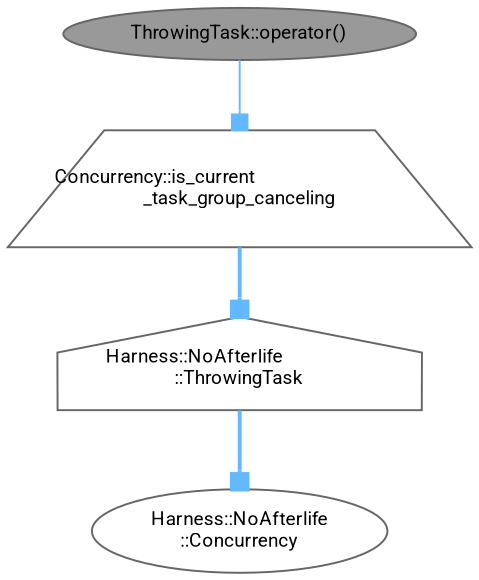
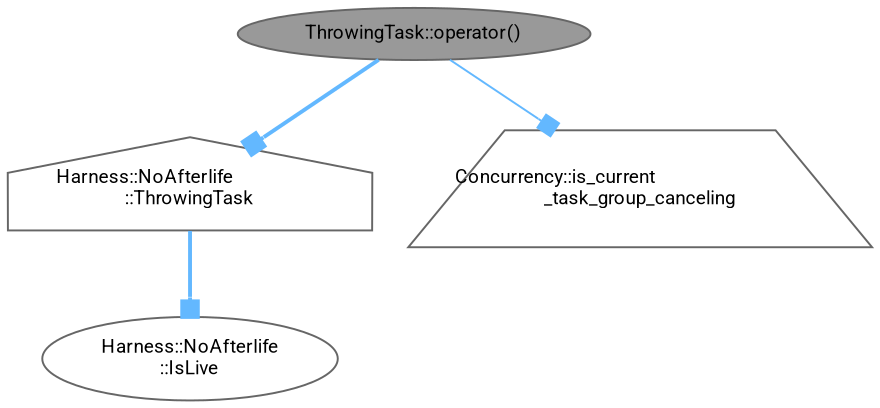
  digraph {
    fontname=Roboto
    rankdir=TB
    node [color=grey40 fillcolor=white fontname=Roboto fontsize=10 shape=ellipse style=filled]
    edge [arrowhead=box color=steelblue1 fontname=Roboto fontsize=10 labelfontname=Helvetica labelfontsize=10 style=bold]
    n1 [color=gray40 fillcolor=grey60 fontcolor=black height=0.2 label="ThrowingTask::operator()" width=0.4]
    n2 [height=0.2 label="Harness::NoAfterlife\l::ThrowingTask" shape=house width=0.4]
    n3 [height=0.2 label="Concurrency::is_current\l_task_group_canceling" shape=trapezium width=0.4]
-   n4 [height=0.2 label="Harness::NoAfterlife\l::Concurrency" width=0.4]
-   n3 -> n2
+   n4 [height=0.2 label="Harness::NoAfterlife\l::IsLive" width=0.4]
+   n1 -> n2
    n1 -> n3 [style=solid]
    n2 -> n4
  }
